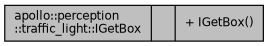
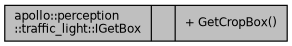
  digraph {
    rankdir=LR
-   n1 [color=black fillcolor=grey75 fontcolor=black fontname=Helvetica fontsize=10 height=0.2 label="{apollo::perception\l::traffic_light::IGetBox\n||+ IGetBox()\l}" shape=record style=filled width=0.4]
+   n1 [color=black fillcolor=grey75 fontcolor=black fontname=Helvetica fontsize=10 height=0.2 label="{apollo::perception\l::traffic_light::IGetBox\n||+ GetCropBox()\l}" shape=record style=filled width=0.4]
  }
